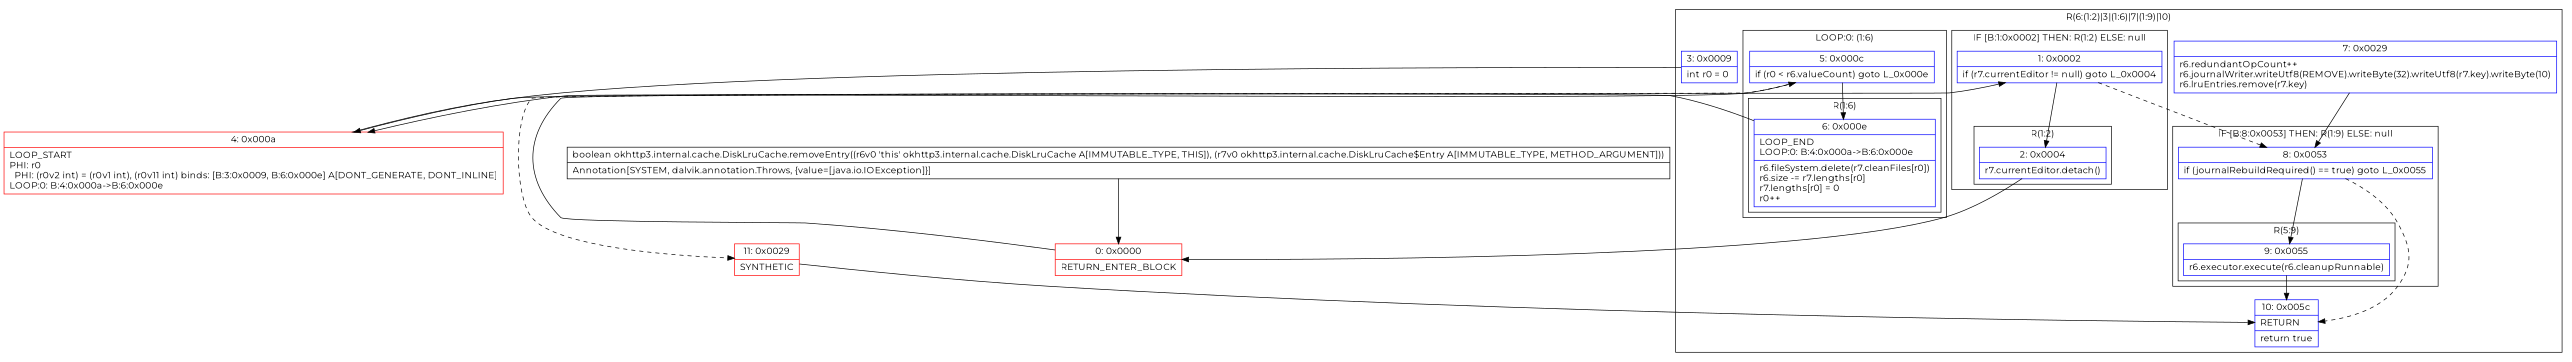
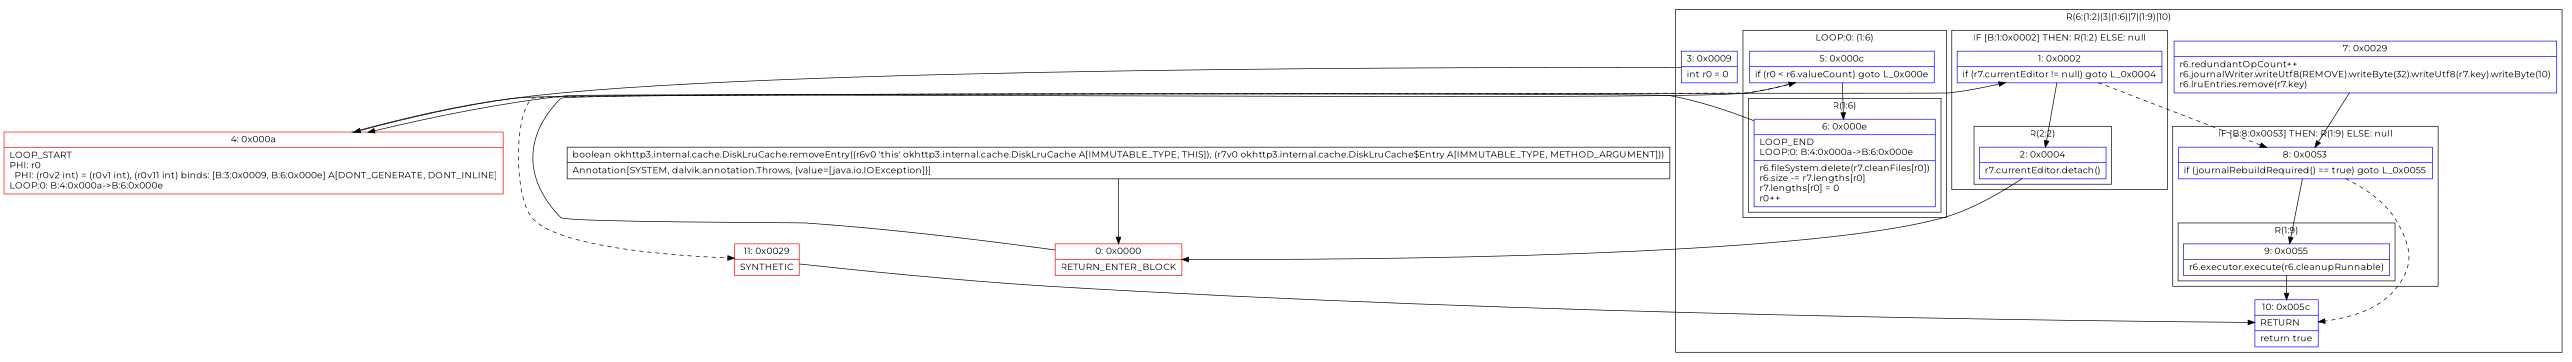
  digraph {
    fontname=Montserrat
    node [color=blue fontname=Montserrat shape=record]
    edge [fontname=Montserrat]
    n1 [label="{2\:\ 0x0004|r7.currentEditor.detach()\l}"]
    n2 [label="{1\:\ 0x0002|if (r7.currentEditor != null) goto L_0x0004\l}"]
    n3 [label="{6\:\ 0x000e|LOOP_END\lLOOP:0: B:4:0x000a\-\>B:6:0x000e\l|r6.fileSystem.delete(r7.cleanFiles[r0])\lr6.size \-= r7.lengths[r0]\lr7.lengths[r0] = 0\lr0++\l}"]
    n4 [label="{5\:\ 0x000c|if (r0 \< r6.valueCount) goto L_0x000e\l}"]
    n5 [label="{9\:\ 0x0055|r6.executor.execute(r6.cleanupRunnable)\l}"]
    n6 [label="{8\:\ 0x0053|if (journalRebuildRequired() == true) goto L_0x0055\l}"]
    n7 [label="{3\:\ 0x0009|int r0 = 0\l}"]
    n8 [label="{7\:\ 0x0029|r6.redundantOpCount++\lr6.journalWriter.writeUtf8(REMOVE).writeByte(32).writeUtf8(r7.key).writeByte(10)\lr6.lruEntries.remove(r7.key)\l}"]
    n9 [label="{10\:\ 0x005c|RETURN\l|return true\l}"]
    n10 [color=red label="{0\:\ 0x0000|RETURN_ENTER_BLOCK\l}"]
    n11 [color=red label="{4\:\ 0x000a|LOOP_START\lPHI: r0 \l  PHI: (r0v2 int) = (r0v1 int), (r0v11 int) binds: [B:3:0x0009, B:6:0x000e] A[DONT_GENERATE, DONT_INLINE]\lLOOP:0: B:4:0x000a\-\>B:6:0x000e\l}"]
    n12 [color=red label="{11\:\ 0x0029|SYNTHETIC\l}"]
    n13 [label="{boolean okhttp3.internal.cache.DiskLruCache.removeEntry((r6v0 'this' okhttp3.internal.cache.DiskLruCache A[IMMUTABLE_TYPE, THIS]), (r7v0 okhttp3.internal.cache.DiskLruCache$Entry A[IMMUTABLE_TYPE, METHOD_ARGUMENT]))  | Annotation[SYSTEM, dalvik.annotation.Throws, \{value=[java.io.IOException]\}]\l}" color=""]
    subgraph cluster_1 {
      label="R(6:(1:2)|3|(1:6)|7|(1:9)|10)"
      n7
      n8
      n9
      subgraph cluster_2 {
        label="IF [B:1:0x0002] THEN: R(1:2) ELSE: null"
        n2
        subgraph cluster_3 {
-         label="R(1:2)"
+         label="R(2:2)"
          n1
        }
      }
      subgraph cluster_4 {
        label="LOOP:0: (1:6)"
        n4
        subgraph cluster_5 {
          label="R(1:6)"
          n3
        }
      }
      subgraph cluster_6 {
        label="IF [B:8:0x0053] THEN: R(1:9) ELSE: null"
        n6
        subgraph cluster_7 {
-         label="R(5:9)"
+         label="R(1:9)"
          n5
        }
      }
    }
    n1 -> n10
    n2 -> n1
    n2 -> n6 [style=dashed]
    n3 -> n11
    n4 -> n3
    n4 -> n12 [style=dashed]
    n5 -> n9
    n6 -> n5
    n6 -> n9 [style=dashed]
    n7 -> n11
    n8 -> n6
    n10 -> n2
    n11 -> n4
    n12 -> n9
    n13 -> n10
  }
